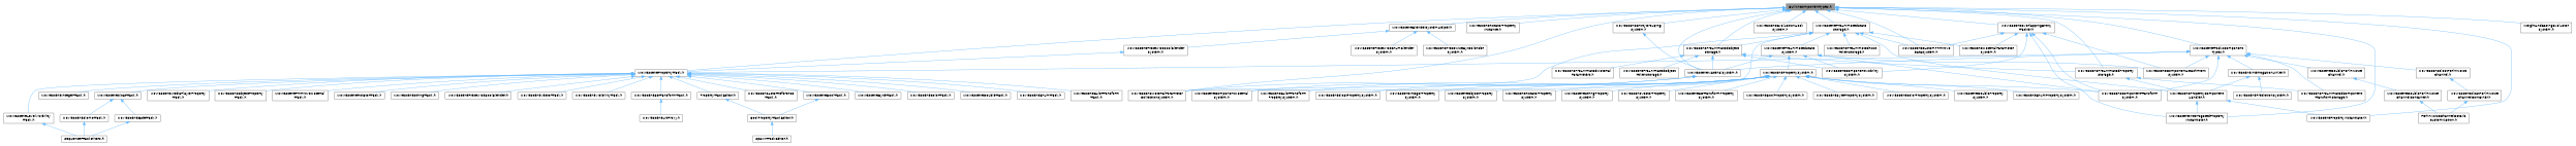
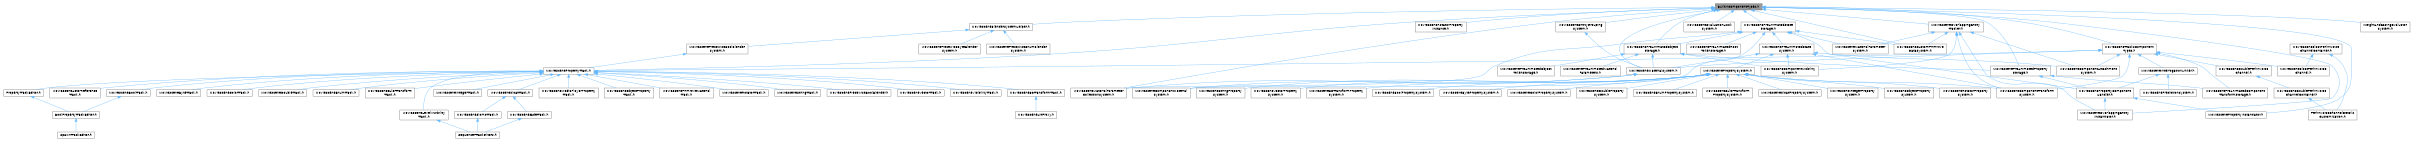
  digraph {
    node [color=grey40 fillcolor=white fontname=Helvetica fontsize=10 shape=box style=filled]
    edge [color=steelblue1 dir=back fontname=Helvetica fontsize=10 labelfontname=Helvetica labelfontsize=10 style=solid]
    n1 [color=gray40 fillcolor=grey60 fontcolor=black height=0.2 label="BuiltInComponentTypes.h" width=0.4]
    n2 [height=0.2 label="MovieSceneBlenderSystemHelper.h" width=0.4]
    n3 [height=0.2 label="MovieScenePropertyTrack.h" width=0.4]
    n4 [height=0.2 label="MovieSceneRotatorProperty\lInstance.h" width=0.4]
    n5 [height=0.2 label="MovieSceneCustomPrimitive\lDataSystem.h" width=0.4]
    n6 [height=0.2 label="MovieSceneEntityGrouping\lSystem.h" width=0.4]
    n7 [height=0.2 label="MovieSceneMaterialSystem.h" width=0.4]
    n8 [height=0.2 label="MovieSceneMaterialParameter\lCollectionSystem.h" width=0.4]
    n9 [height=0.2 label="MovieSceneEvaluationHook\lSystem.h" width=0.4]
-   n10 [height=0.2 label="MovieSceneInterrogatedProperty\lInstantiator.h" width=0.4]
+   n10 [height=0.2 label="MovieSceneOverlappingEntity\lInstantiator.h" width=0.4]
    n11 [height=0.2 label="MovieSceneOverlappingEntity\lTracker.h" width=0.4]
    n12 [height=0.2 label="MovieScenePreAnimatedObject\lStorage.h" width=0.4]
    n13 [height=0.2 label="MovieScenePreAnimatedProperty\lStorage.h" width=0.4]
    n14 [height=0.2 label="MovieScenePropertyInstantiator.h" width=0.4]
    n15 [height=0.2 label="MovieScenePreAnimatedState\lStorage.h" width=0.4]
    n16 [height=0.2 label="MovieSceneTracksComponent\lTypes.h" width=0.4]
    n17 [height=0.2 label="WeightAndEasingEvaluator\lSystem.h" width=0.4]
    n18 [height=0.2 label="MovieScenePiecewiseBoolBlender\lSystem.h" width=0.4]
    n19 [height=0.2 label="MovieScenePiecewiseByteBlender\lSystem.h" width=0.4]
    n20 [height=0.2 label="MovieScenePiecewiseEnumBlender\lSystem.h" width=0.4]
    n21 [height=0.2 label="MovieScene3DTransformTrack.h" width=0.4]
    n22 [height=0.2 label="MovieSceneActorReference\lTrack.h" width=0.4]
    n23 [height=0.2 label="MovieSceneBoolTrack.h" width=0.4]
    n24 [height=0.2 label="MovieSceneByteTrack.h" width=0.4]
    n25 [height=0.2 label="MovieSceneColorTrack.h" width=0.4]
    n26 [height=0.2 label="MovieSceneDoubleTrack.h" width=0.4]
    n27 [height=0.2 label="MovieSceneEnumTrack.h" width=0.4]
    n28 [height=0.2 label="MovieSceneEulerTransform\lTrack.h" width=0.4]
    n29 [height=0.2 label="MovieSceneFloatTrack.h" width=0.4]
    n30 [height=0.2 label="MovieSceneIntegerTrack.h" width=0.4]
    n31 [height=0.2 label="MovieSceneLevelVisibility\lTrack.h" width=0.4]
    n32 [height=0.2 label="MovieSceneMediaPlayerProperty\lTrack.h" width=0.4]
    n33 [height=0.2 label="MovieSceneObjectProperty\lTrack.h" width=0.4]
    n34 [height=0.2 label="MovieScenePrimitiveMaterial\lTrack.h" width=0.4]
    n35 [height=0.2 label="MovieSceneRotatorTrack.h" width=0.4]
    n36 [height=0.2 label="MovieSceneStringTrack.h" width=0.4]
    n37 [height=0.2 label="MovieScenePiecewiseBoolBlender.h" width=0.4]
    n38 [height=0.2 label="MovieSceneVectorTrack.h" width=0.4]
    n39 [height=0.2 label="MovieSceneVisibilityTrack.h" width=0.4]
    n40 [height=0.2 label="PropertyTrackEditor.h" width=0.4]
    n41 [height=0.2 label="MovieSceneComponentMaterial\lSystem.h" width=0.4]
    n42 [height=0.2 label="MovieSceneComponentAttachment\lSystem.h" width=0.4]
    n43 [height=0.2 label="MovieSceneComponentMobility\lSystem.h" width=0.4]
    n44 [height=0.2 label="MovieSceneComponentTransform\lSystem.h" width=0.4]
    n45 [height=0.2 label="MovieSceneMaterialParameter\lSystem.h" width=0.4]
    n46 [height=0.2 label="MovieScenePreAnimatedMaterial\lParameters.h" width=0.4]
    n47 [height=0.2 label="MovieScenePreAnimatedObject\lTokenStorage.h" width=0.4]
    n48 [height=0.2 label="MovieScenePreAnimatedComponent\lTransformStorage.h" width=0.4]
    n49 [height=0.2 label="MovieScenePropertyComponent\lHandler.h" width=0.4]
    n50 [height=0.2 label="MovieScenePreAnimatedRoot\lTokenStorage.h" width=0.4]
    n51 [height=0.2 label="MovieScenePreAnimatedState\lSystem.h" width=0.4]
    n52 [height=0.2 label="MovieSceneDoublePerlinNoise\lChannel.h" width=0.4]
    n53 [height=0.2 label="MovieSceneFloatPerlinNoise\lChannel.h" width=0.4]
    n54 [height=0.2 label="MovieSceneInterrogationLinker.h" width=0.4]
    n55 [height=0.2 label="MovieSceneHitProxy.h" width=0.4]
    n56 [height=0.2 label="BoolPropertyTrackEditor.h" width=0.4]
    n57 [height=0.2 label="MovieSceneFadeTrack.h" width=0.4]
    n58 [height=0.2 label="MovieSceneSlomoTrack.h" width=0.4]
    n59 [height=0.2 label="SequencerTrackFilters.h" width=0.4]
    n60 [height=0.2 label="SpawnTrackEditor.h" width=0.4]
    n61 [height=0.2 label="MovieScenePropertySystem.h" width=0.4]
    n62 [height=0.2 label="MovieScene3DTransformProperty\lSystem.h" width=0.4]
    n63 [height=0.2 label="MovieSceneBoolPropertySystem.h" width=0.4]
    n64 [height=0.2 label="MovieSceneBytePropertySystem.h" width=0.4]
    n65 [height=0.2 label="MovieSceneColorPropertySystem.h" width=0.4]
    n66 [height=0.2 label="MovieSceneDoubleProperty\lSystem.h" width=0.4]
    n67 [height=0.2 label="MovieSceneEnumPropertySystem.h" width=0.4]
    n68 [height=0.2 label="MovieSceneEulerTransform\lPropertySystem.h" width=0.4]
    n69 [height=0.2 label="MovieSceneFloatPropertySystem.h" width=0.4]
    n70 [height=0.2 label="MovieSceneIntegerProperty\lSystem.h" width=0.4]
    n71 [height=0.2 label="MovieSceneObjectProperty\lSystem.h" width=0.4]
    n72 [height=0.2 label="MovieSceneRotatorProperty\lSystem.h" width=0.4]
    n73 [height=0.2 label="MovieSceneStringProperty\lSystem.h" width=0.4]
    n74 [height=0.2 label="MovieSceneVectorProperty\lSystem.h" width=0.4]
    n75 [height=0.2 label="MovieSceneDoublePerlinNoise\lChannelContainer.h" width=0.4]
    n76 [height=0.2 label="MovieSceneFloatPerlinNoise\lChannelContainer.h" width=0.4]
    n77 [height=0.2 label="MovieScenePredictionSystem.h" width=0.4]
    n78 [height=0.2 label="PerlinNoiseChannelDetails\lCustomization.h" width=0.4]
    n1 -> n2
    n1 -> n3
    n1 -> n4
    n1 -> n5
    n1 -> n6
    n1 -> n7
    n1 -> n8
    n1 -> n9
    n1 -> n10
    n1 -> n11
    n1 -> n12
    n1 -> n13
    n1 -> n14
    n1 -> n15
    n1 -> n16
    n1 -> n17
    n2 -> n18
    n2 -> n19
    n2 -> n20
    n3 -> n21
    n3 -> n22
    n3 -> n23
    n3 -> n24
    n3 -> n25
    n3 -> n26
    n3 -> n27
    n3 -> n28
    n3 -> n29
    n3 -> n30
    n3 -> n31
    n3 -> n32
    n3 -> n33
    n3 -> n34
    n3 -> n35
    n3 -> n36
    n3 -> n37
    n3 -> n38
    n3 -> n39
    n3 -> n40
    n6 -> n7
    n7 -> n8
    n7 -> n41
    n11 -> n5
    n11 -> n10
    n11 -> n42
    n11 -> n43
    n11 -> n44
    n11 -> n45
    n12 -> n7
    n12 -> n13
    n12 -> n43
    n12 -> n46
    n12 -> n47
    n13 -> n48
    n13 -> n49
    n15 -> n5
    n15 -> n8
    n15 -> n12
    n15 -> n41
    n15 -> n45
    n15 -> n49
    n15 -> n50
    n15 -> n51
    n16 -> n3
    n16 -> n7
    n16 -> n42
    n16 -> n44
    n16 -> n48
    n16 -> n52
    n16 -> n53
    n16 -> n54
    n18 -> n3
    n21 -> n55
    n23 -> n56
    n29 -> n57
    n29 -> n58
    n31 -> n59
    n40 -> n56
    n49 -> n10
    n49 -> n14
    n51 -> n7
    n51 -> n42
    n51 -> n43
    n51 -> n44
    n51 -> n61
    n52 -> n75
-   n53 -> n76
+   n76 -> n53
    n54 -> n49
    n54 -> n77
    n56 -> n60
    n57 -> n59
    n58 -> n59
    n61 -> n44
    n61 -> n62
    n61 -> n63
    n61 -> n64
    n61 -> n65
    n61 -> n66
    n61 -> n67
    n61 -> n68
    n61 -> n69
    n61 -> n70
    n61 -> n71
    n61 -> n72
    n61 -> n73
    n61 -> n74
    n75 -> n78
    n76 -> n78
  }
